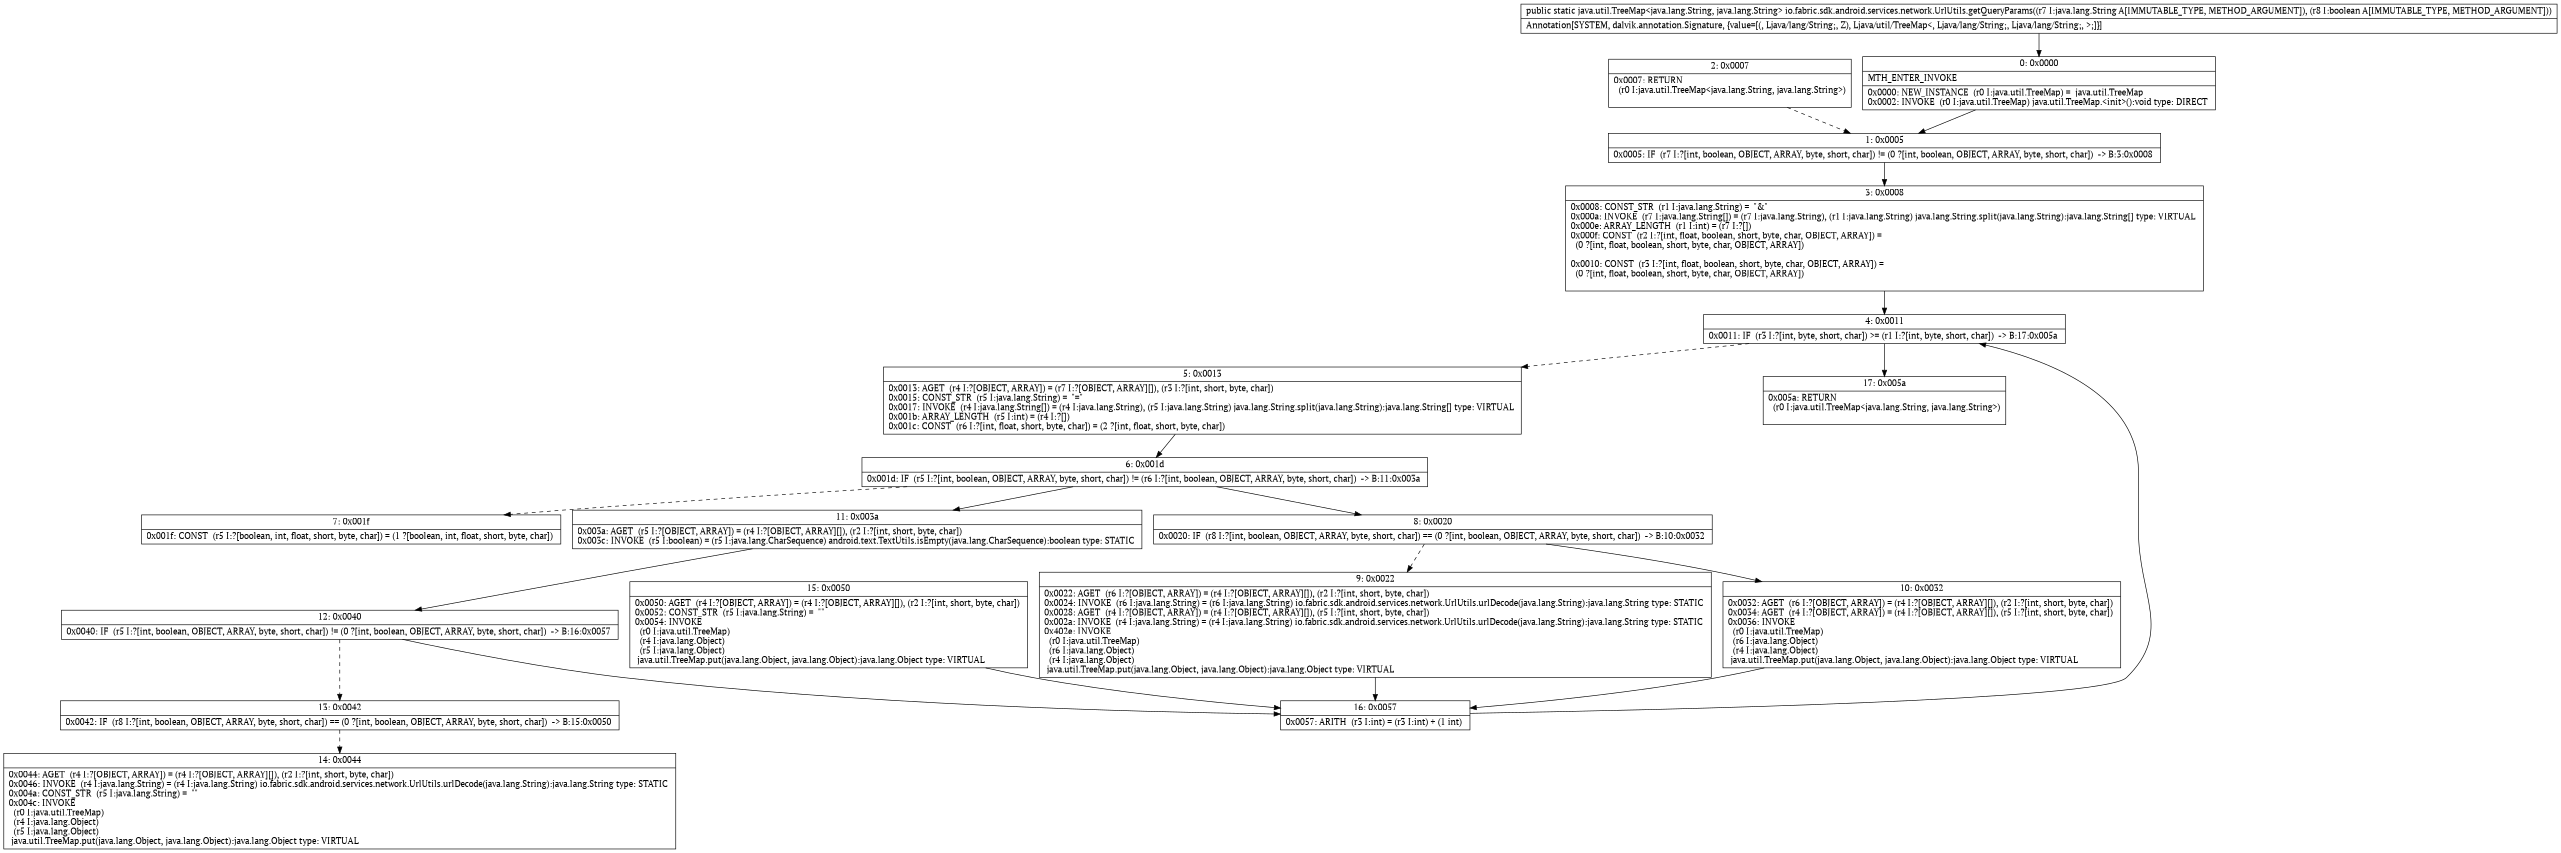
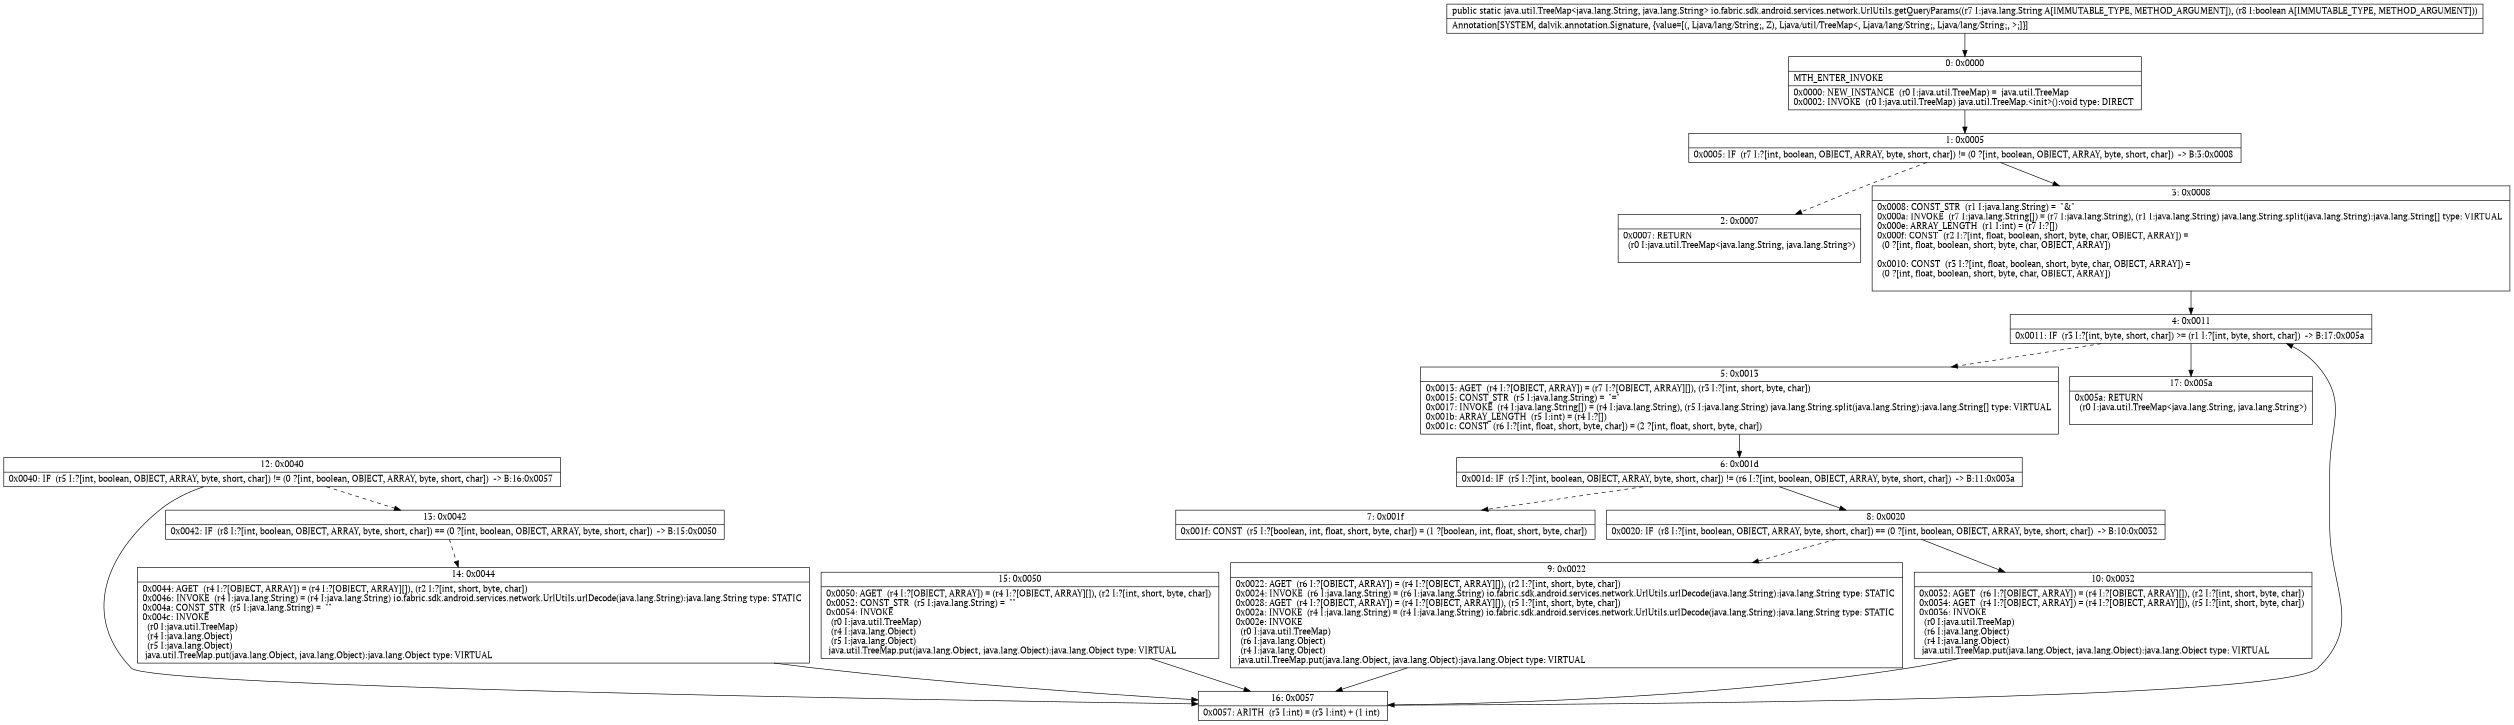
  digraph {
    fontname="PT Serif"
    node [fontname="PT Serif" shape=record]
    edge [fontname="PT Serif"]
    n1 [label="{0\:\ 0x0000|MTH_ENTER_INVOKE\l|0x0000: NEW_INSTANCE  (r0 I:java.util.TreeMap) =  java.util.TreeMap \l0x0002: INVOKE  (r0 I:java.util.TreeMap) java.util.TreeMap.\<init\>():void type: DIRECT \l}"]
    n2 [label="{1\:\ 0x0005|0x0005: IF  (r7 I:?[int, boolean, OBJECT, ARRAY, byte, short, char]) != (0 ?[int, boolean, OBJECT, ARRAY, byte, short, char])  \-\> B:3:0x0008 \l}"]
    n3 [label="{2\:\ 0x0007|0x0007: RETURN  \l  (r0 I:java.util.TreeMap\<java.lang.String, java.lang.String\>)\l \l}"]
    n4 [label="{3\:\ 0x0008|0x0008: CONST_STR  (r1 I:java.lang.String) =  \"&\" \l0x000a: INVOKE  (r7 I:java.lang.String[]) = (r7 I:java.lang.String), (r1 I:java.lang.String) java.lang.String.split(java.lang.String):java.lang.String[] type: VIRTUAL \l0x000e: ARRAY_LENGTH  (r1 I:int) = (r7 I:?[]) \l0x000f: CONST  (r2 I:?[int, float, boolean, short, byte, char, OBJECT, ARRAY]) = \l  (0 ?[int, float, boolean, short, byte, char, OBJECT, ARRAY])\l \l0x0010: CONST  (r3 I:?[int, float, boolean, short, byte, char, OBJECT, ARRAY]) = \l  (0 ?[int, float, boolean, short, byte, char, OBJECT, ARRAY])\l \l}"]
    n5 [label="{4\:\ 0x0011|0x0011: IF  (r3 I:?[int, byte, short, char]) \>= (r1 I:?[int, byte, short, char])  \-\> B:17:0x005a \l}"]
    n6 [label="{5\:\ 0x0013|0x0013: AGET  (r4 I:?[OBJECT, ARRAY]) = (r7 I:?[OBJECT, ARRAY][]), (r3 I:?[int, short, byte, char]) \l0x0015: CONST_STR  (r5 I:java.lang.String) =  \"=\" \l0x0017: INVOKE  (r4 I:java.lang.String[]) = (r4 I:java.lang.String), (r5 I:java.lang.String) java.lang.String.split(java.lang.String):java.lang.String[] type: VIRTUAL \l0x001b: ARRAY_LENGTH  (r5 I:int) = (r4 I:?[]) \l0x001c: CONST  (r6 I:?[int, float, short, byte, char]) = (2 ?[int, float, short, byte, char]) \l}"]
    n7 [label="{17\:\ 0x005a|0x005a: RETURN  \l  (r0 I:java.util.TreeMap\<java.lang.String, java.lang.String\>)\l \l}"]
    n8 [label="{6\:\ 0x001d|0x001d: IF  (r5 I:?[int, boolean, OBJECT, ARRAY, byte, short, char]) != (r6 I:?[int, boolean, OBJECT, ARRAY, byte, short, char])  \-\> B:11:0x003a \l}"]
    n9 [label="{7\:\ 0x001f|0x001f: CONST  (r5 I:?[boolean, int, float, short, byte, char]) = (1 ?[boolean, int, float, short, byte, char]) \l}"]
-   n10 [label="{11\:\ 0x003a|0x003a: AGET  (r5 I:?[OBJECT, ARRAY]) = (r4 I:?[OBJECT, ARRAY][]), (r2 I:?[int, short, byte, char]) \l0x003c: INVOKE  (r5 I:boolean) = (r5 I:java.lang.CharSequence) android.text.TextUtils.isEmpty(java.lang.CharSequence):boolean type: STATIC \l}"]
    n11 [label="{8\:\ 0x0020|0x0020: IF  (r8 I:?[int, boolean, OBJECT, ARRAY, byte, short, char]) == (0 ?[int, boolean, OBJECT, ARRAY, byte, short, char])  \-\> B:10:0x0032 \l}"]
    n12 [label="{12\:\ 0x0040|0x0040: IF  (r5 I:?[int, boolean, OBJECT, ARRAY, byte, short, char]) != (0 ?[int, boolean, OBJECT, ARRAY, byte, short, char])  \-\> B:16:0x0057 \l}"]
-   n13 [label="{9\:\ 0x0022|0x0022: AGET  (r6 I:?[OBJECT, ARRAY]) = (r4 I:?[OBJECT, ARRAY][]), (r2 I:?[int, short, byte, char]) \l0x0024: INVOKE  (r6 I:java.lang.String) = (r6 I:java.lang.String) io.fabric.sdk.android.services.network.UrlUtils.urlDecode(java.lang.String):java.lang.String type: STATIC \l0x0028: AGET  (r4 I:?[OBJECT, ARRAY]) = (r4 I:?[OBJECT, ARRAY][]), (r5 I:?[int, short, byte, char]) \l0x002a: INVOKE  (r4 I:java.lang.String) = (r4 I:java.lang.String) io.fabric.sdk.android.services.network.UrlUtils.urlDecode(java.lang.String):java.lang.String type: STATIC \l0x402e: INVOKE  \l  (r0 I:java.util.TreeMap)\l  (r6 I:java.lang.Object)\l  (r4 I:java.lang.Object)\l java.util.TreeMap.put(java.lang.Object, java.lang.Object):java.lang.Object type: VIRTUAL \l}"]
+   n13 [label="{9\:\ 0x0022|0x0022: AGET  (r6 I:?[OBJECT, ARRAY]) = (r4 I:?[OBJECT, ARRAY][]), (r2 I:?[int, short, byte, char]) \l0x0024: INVOKE  (r6 I:java.lang.String) = (r6 I:java.lang.String) io.fabric.sdk.android.services.network.UrlUtils.urlDecode(java.lang.String):java.lang.String type: STATIC \l0x0028: AGET  (r4 I:?[OBJECT, ARRAY]) = (r4 I:?[OBJECT, ARRAY][]), (r5 I:?[int, short, byte, char]) \l0x002a: INVOKE  (r4 I:java.lang.String) = (r4 I:java.lang.String) io.fabric.sdk.android.services.network.UrlUtils.urlDecode(java.lang.String):java.lang.String type: STATIC \l0x002e: INVOKE  \l  (r0 I:java.util.TreeMap)\l  (r6 I:java.lang.Object)\l  (r4 I:java.lang.Object)\l java.util.TreeMap.put(java.lang.Object, java.lang.Object):java.lang.Object type: VIRTUAL \l}"]
    n14 [label="{10\:\ 0x0032|0x0032: AGET  (r6 I:?[OBJECT, ARRAY]) = (r4 I:?[OBJECT, ARRAY][]), (r2 I:?[int, short, byte, char]) \l0x0034: AGET  (r4 I:?[OBJECT, ARRAY]) = (r4 I:?[OBJECT, ARRAY][]), (r5 I:?[int, short, byte, char]) \l0x0036: INVOKE  \l  (r0 I:java.util.TreeMap)\l  (r6 I:java.lang.Object)\l  (r4 I:java.lang.Object)\l java.util.TreeMap.put(java.lang.Object, java.lang.Object):java.lang.Object type: VIRTUAL \l}"]
    n15 [label="{16\:\ 0x0057|0x0057: ARITH  (r3 I:int) = (r3 I:int) + (1 int) \l}"]
    n16 [label="{13\:\ 0x0042|0x0042: IF  (r8 I:?[int, boolean, OBJECT, ARRAY, byte, short, char]) == (0 ?[int, boolean, OBJECT, ARRAY, byte, short, char])  \-\> B:15:0x0050 \l}"]
    n17 [label="{14\:\ 0x0044|0x0044: AGET  (r4 I:?[OBJECT, ARRAY]) = (r4 I:?[OBJECT, ARRAY][]), (r2 I:?[int, short, byte, char]) \l0x0046: INVOKE  (r4 I:java.lang.String) = (r4 I:java.lang.String) io.fabric.sdk.android.services.network.UrlUtils.urlDecode(java.lang.String):java.lang.String type: STATIC \l0x004a: CONST_STR  (r5 I:java.lang.String) =  \"\" \l0x004c: INVOKE  \l  (r0 I:java.util.TreeMap)\l  (r4 I:java.lang.Object)\l  (r5 I:java.lang.Object)\l java.util.TreeMap.put(java.lang.Object, java.lang.Object):java.lang.Object type: VIRTUAL \l}"]
    n18 [label="{15\:\ 0x0050|0x0050: AGET  (r4 I:?[OBJECT, ARRAY]) = (r4 I:?[OBJECT, ARRAY][]), (r2 I:?[int, short, byte, char]) \l0x0052: CONST_STR  (r5 I:java.lang.String) =  \"\" \l0x0054: INVOKE  \l  (r0 I:java.util.TreeMap)\l  (r4 I:java.lang.Object)\l  (r5 I:java.lang.Object)\l java.util.TreeMap.put(java.lang.Object, java.lang.Object):java.lang.Object type: VIRTUAL \l}"]
    n19 [label="{public static java.util.TreeMap\<java.lang.String, java.lang.String\> io.fabric.sdk.android.services.network.UrlUtils.getQueryParams((r7 I:java.lang.String A[IMMUTABLE_TYPE, METHOD_ARGUMENT]), (r8 I:boolean A[IMMUTABLE_TYPE, METHOD_ARGUMENT]))  | Annotation[SYSTEM, dalvik.annotation.Signature, \{value=[(, Ljava\/lang\/String;, Z), Ljava\/util\/TreeMap\<, Ljava\/lang\/String;, Ljava\/lang\/String;, \>;]\}]\l}"]
    n1 -> n2
-   n3 -> n2 [style=dashed]
+   n2 -> n3 [style=dashed]
    n2 -> n4
    n4 -> n5
    n5 -> n6 [style=dashed]
    n5 -> n7
    n6 -> n8
    n8 -> n9 [style=dashed]
-   n8 -> n10
    n8 -> n11
-   n10 -> n12
    n11 -> n13 [style=dashed]
    n11 -> n14
    n12 -> n15
    n12 -> n16 [style=dashed]
    n13 -> n15
    n14 -> n15
    n15 -> n5
    n16 -> n17 [style=dashed]
+   n17 -> n15
    n18 -> n15
    n19 -> n1
  }
